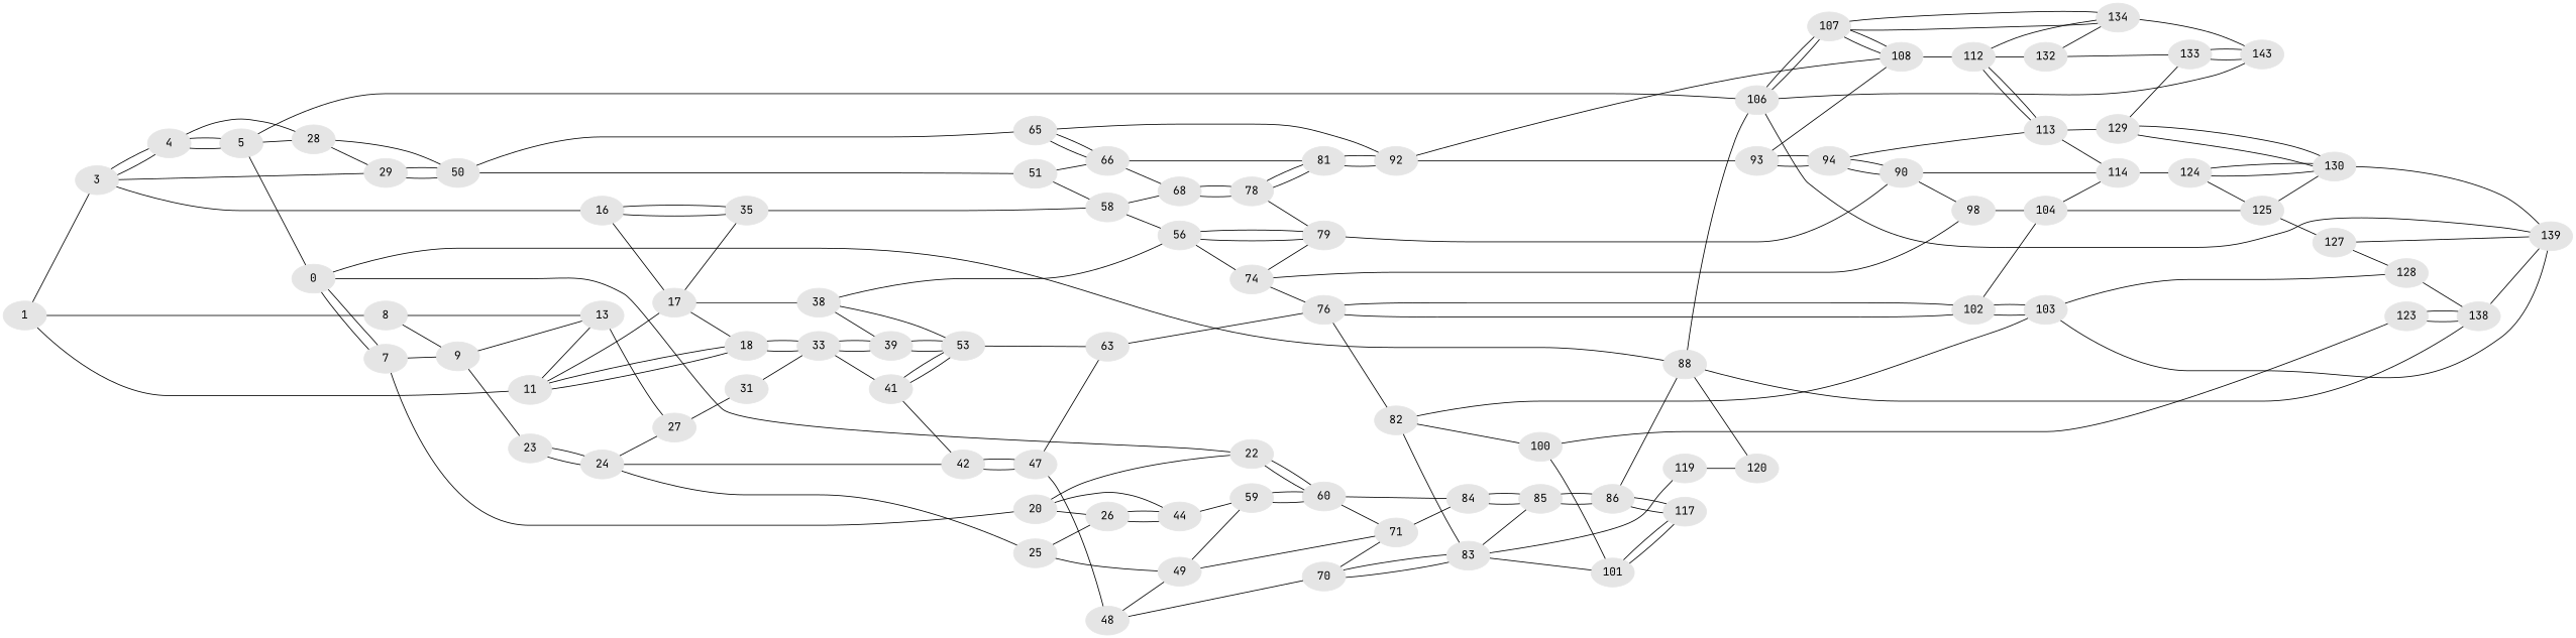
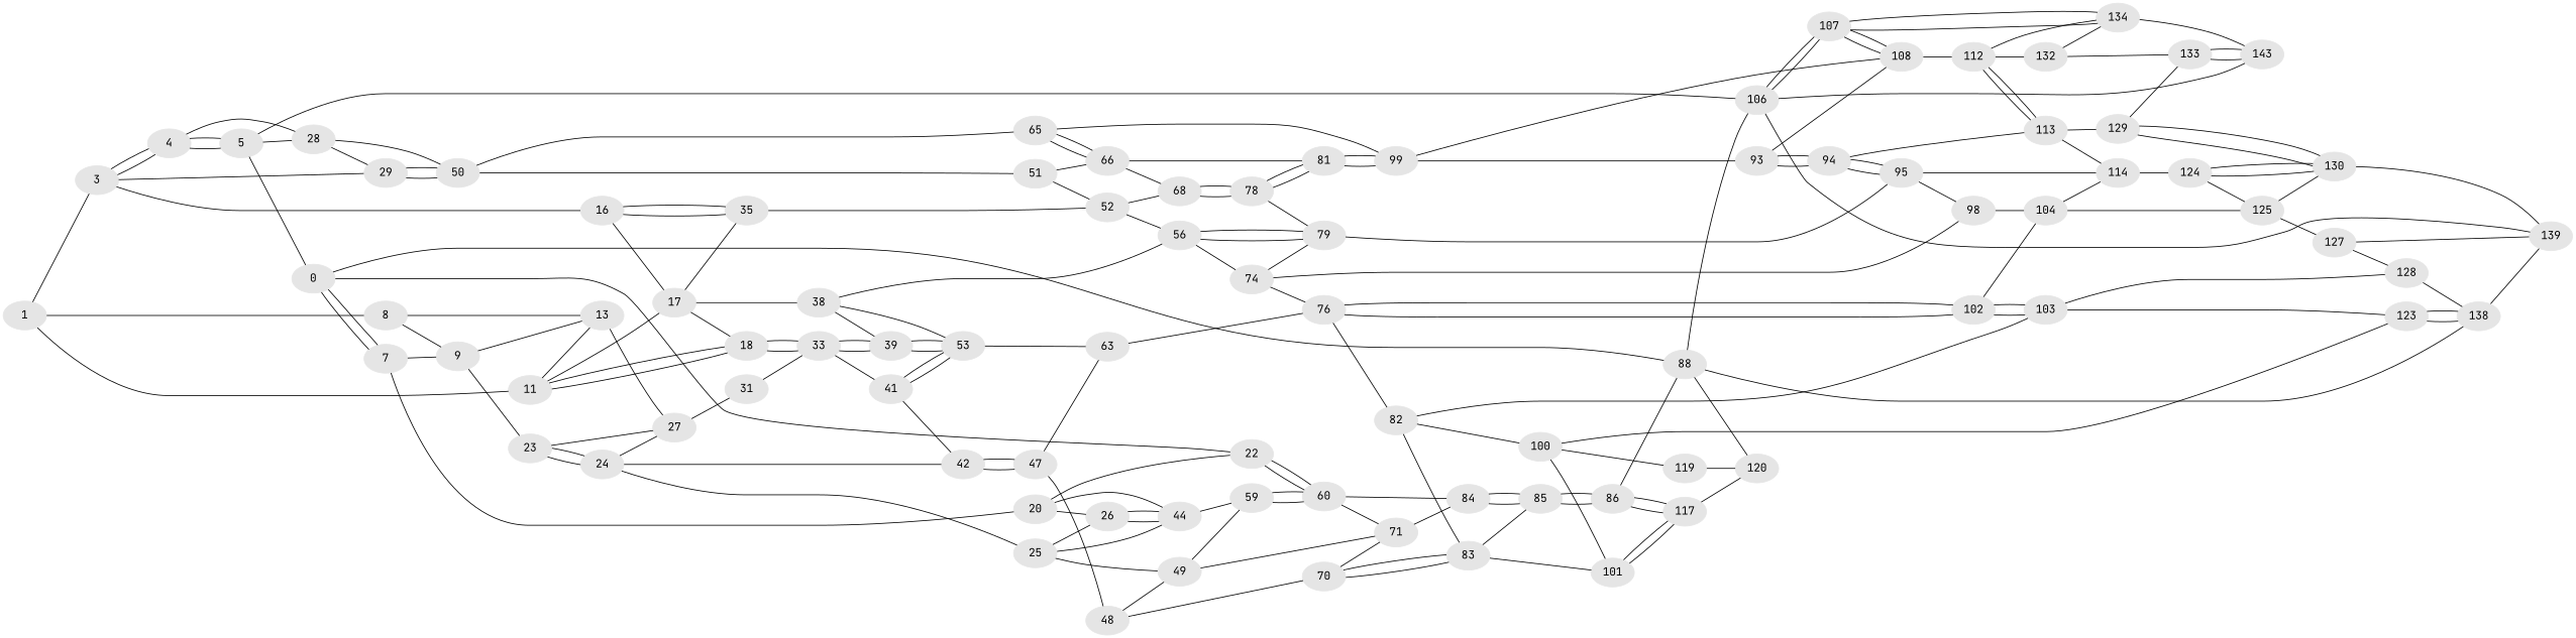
  graph {
    fontname="JetBrains Mono"
    rankdir=LR
    node [color=gray90 fontname="JetBrains Mono" style=filled]
    edge [fontname="JetBrains Mono"]
    1 [super="+2"]
    3 [super="+15"]
    8
    11 [super="+12"]
    4
    16
    29 [super="+30"]
    9 [super="+19"]
    13 [super="+14"]
    18
    17 [super="+37"]
    5
    28 [super="+43"]
    35 [super="+40"]
    50 [super="+54"]
    n16 [label=0]
    106 [super="+144"]
    7 [super="+10"]
    22
    88 [super="+136"]
    107
    139 [super="+140"]
    143
    20 [super="+21"]
    60 [super="+73"]
    120 [super="+135"]
    138 [super="+142"]
    23
    26
    44 [super="+45"]
    27 [super="+32"]
    24 [super="+36"]
    33 [super="+34"]
    31
    38 [super="+58"]
-   52 [super="+55" label=58]
+   52 [super="+55"]
    39
    53 [super="+62"]
    56 [super="+57"]
    41
    59
    71 [super="+72"]
    84 [super="+89"]
    25 [super="+46"]
    42
    49 [super="+61"]
    47 [super="+64"]
    51
    65
    68
    63
    74 [super="+75"]
    79 [super="+80"]
    48 [super="+69"]
    70
    76 [super="+77"]
    83 [super="+90"]
    66 [super="+67"]
-   92 [super="+96"]
+   92 [super="+96" label=99]
    81
    78
    98
-   95 [super="+97" label=90]
+   95 [super="+97"]
    85 [super="+91"]
    82 [super="+99"]
    102
    93 [super="+110"]
    108 [super="+109"]
    101
    104 [super="+105"]
    100 [super="+118"]
    103 [super="+122"]
    114 [super="+116"]
    119
    123
    128
    86 [super="+87"]
    117 [super="+121"]
    94 [super="+111"]
    112 [super="+131"]
    113 [super="+115"]
    129
    124
    125 [super="+126"]
    130 [super="+137"]
    127
    134 [super="+141"]
    132
    133
    1 -- 3
    1 -- 8
    1 -- 11
    3 -- 4
    3 -- 4
    3 -- 16
    3 -- 29
    8 -- 9
    8 -- 13
    11 -- 13
    11 -- 18
    11 -- 18
    11 -- 17
    4 -- 5
    4 -- 5
    4 -- 28
    16 -- 17
    16 -- 35
    16 -- 35
    29 -- 50
    29 -- 50
    9 -- 13
    9 -- 23
    13 -- 27
    18 -- 33
    18 -- 33
    17 -- 18
    17 -- 35
    17 -- 38
    5 -- 28
    5 -- n16
    5 -- 106
    28 -- 29
    28 -- 50
    35 -- 52
    50 -- 51
    50 -- 65
    n16 -- 7
    n16 -- 7
    n16 -- 22
    n16 -- 88
    106 -- 107
    106 -- 107
    106 -- 139
    106 -- 143
    7 -- 9
    7 -- 20
    22 -- 60
    22 -- 60
    88 -- 106
    88 -- 120
    88 -- 138
    107 -- 108
    107 -- 108
    107 -- 134
    107 -- 134
    20 -- 22
    20 -- 26
    20 -- 44
    60 -- 71
    60 -- 84
    138 -- 139
+   23 -- 27
    23 -- 24
    23 -- 24
    26 -- 44
    26 -- 44
    44 -- 59
    27 -- 31
    24 -- 27
    24 -- 25
    24 -- 42
    33 -- 39
    33 -- 39
    33 -- 41
    31 -- 33
    38 -- 39
    38 -- 53
    38 -- 56
    52 -- 56
    52 -- 68
    39 -- 53
    39 -- 53
    53 -- 63
    56 -- 74
    56 -- 79
    56 -- 79
    41 -- 53
    41 -- 53
    41 -- 42
    59 -- 60
    59 -- 60
    71 -- 84
    84 -- 85 [weight=2]
    84 -- 85
    25 -- 26
+   25 -- 44
    25 -- 49
    42 -- 47
    42 -- 47
    49 -- 59
    49 -- 71
    47 -- 63
    47 -- 48 [weight=2]
    51 -- 52
    51 -- 66
    65 -- 66
    65 -- 66
    65 -- 92
    68 -- 78
    68 -- 78
    63 -- 76
    74 -- 79
    74 -- 76
    74 -- 98
    79 -- 95
    48 -- 49
    48 -- 70
    70 -- 71
    70 -- 83
    70 -- 83
    76 -- 82
    76 -- 102
    76 -- 102
    83 -- 85
    83 -- 101
    66 -- 68
    66 -- 81
    92 -- 93
    92 -- 108
    81 -- 92
    81 -- 92
    78 -- 79
    78 -- 81
    78 -- 81
    98 -- 104
    95 -- 98
    95 -- 114
    85 -- 86
    85 -- 86
    82 -- 83
    82 -- 100
    82 -- 103
    102 -- 104
    102 -- 103
    102 -- 103
    93 -- 108
    93 -- 94 [weight=2]
    93 -- 94
    108 -- 112
    101 -- 117
    101 -- 117
    104 -- 114
    104 -- 125
    100 -- 101
-   83 -- 119
+   100 -- 119
    100 -- 123
-   103 -- 139
+   103 -- 123
    103 -- 128
    114 -- 124
    119 -- 120 [weight=2]
    123 -- 138
    123 -- 138
    128 -- 138
    86 -- 88
    86 -- 117 [weight=2]
    86 -- 117
+   117 -- 120
    94 -- 95
    94 -- 95
    94 -- 113
    112 -- 113
    112 -- 113
    112 -- 134
    112 -- 132
    113 -- 114
    113 -- 129
    129 -- 130
    129 -- 130
    129 -- 133
    124 -- 125
    124 -- 130
    124 -- 130
    125 -- 130
    125 -- 127
    130 -- 139
    127 -- 139
    127 -- 128
    134 -- 143
    132 -- 134
    132 -- 133
    133 -- 143
    133 -- 143
  }
